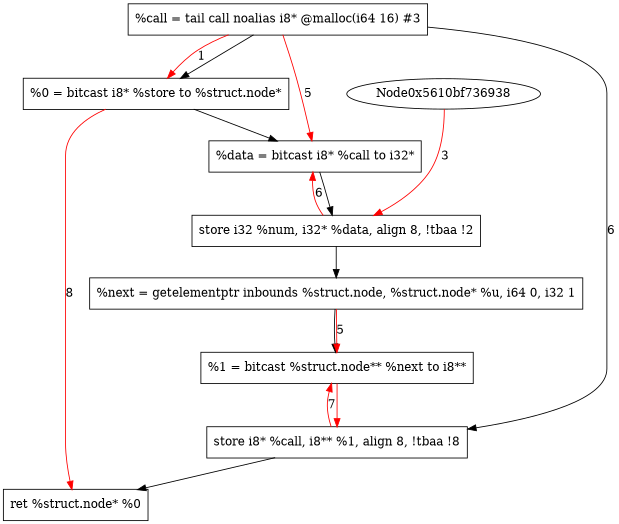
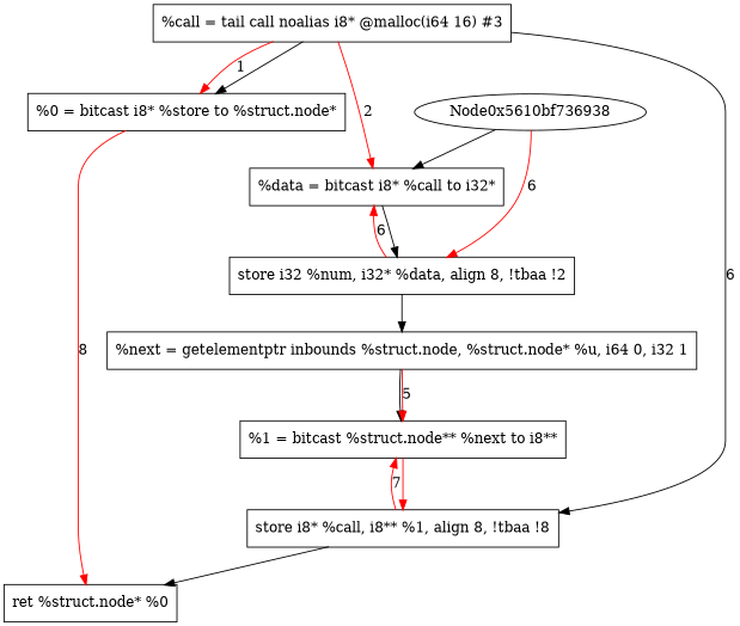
  digraph {
    node [shape=record]
    edge [color=red]
    n1 [label="  %call = tail call noalias i8* @malloc(i64 16) #3"]
    n2 [label="%0 = bitcast i8* %store to %struct.node*"]
    n3 [label="  %data = bitcast i8* %call to i32*"]
    n4 [label="  store i8* %call, i8** %1, align 8, !tbaa !8"]
    n5 [label="  ret %struct.node* %0"]
    n6 [label="  store i32 %num, i32* %data, align 8, !tbaa !2"]
    n7 [label="  %1 = bitcast %struct.node** %next to i8**"]
    n8 [label="  %next = getelementptr inbounds %struct.node, %struct.node* %u, i64 0, i32 1"]
    Node0x5610bf736938 [shape=""]
    n1 -> n2 [color=""]
    n1 -> n2 [label=1]
-   n1 -> n3 [label=5]
+   n1 -> n3 [label=2]
    n1 -> n4 [color=black label=6]
-   n2 -> n3 [color=""]
+   Node0x5610bf736938 -> n3 [color=""]
    n2 -> n5 [label=8]
    n3 -> n6 [color=""]
    n4 -> n5 [color=""]
    n4 -> n7 [label=7]
    n6 -> n3 [label=6]
    n6 -> n8 [color=""]
    n7 -> n4
    n8 -> n7 [color=""]
    n8 -> n7 [label=5]
-   Node0x5610bf736938 -> n6 [label=3]
+   Node0x5610bf736938 -> n6 [label=6]
  }
